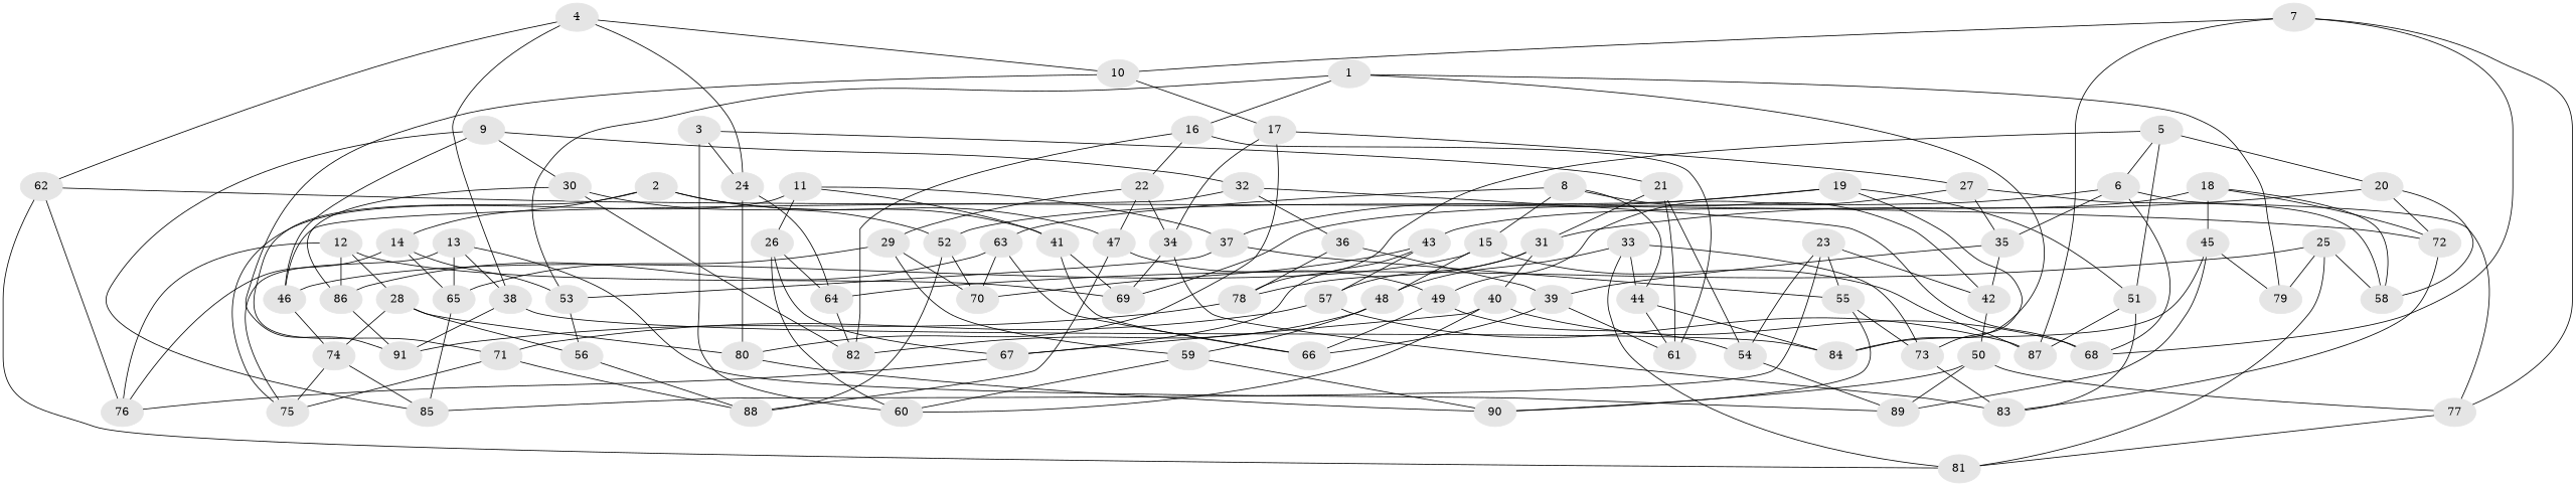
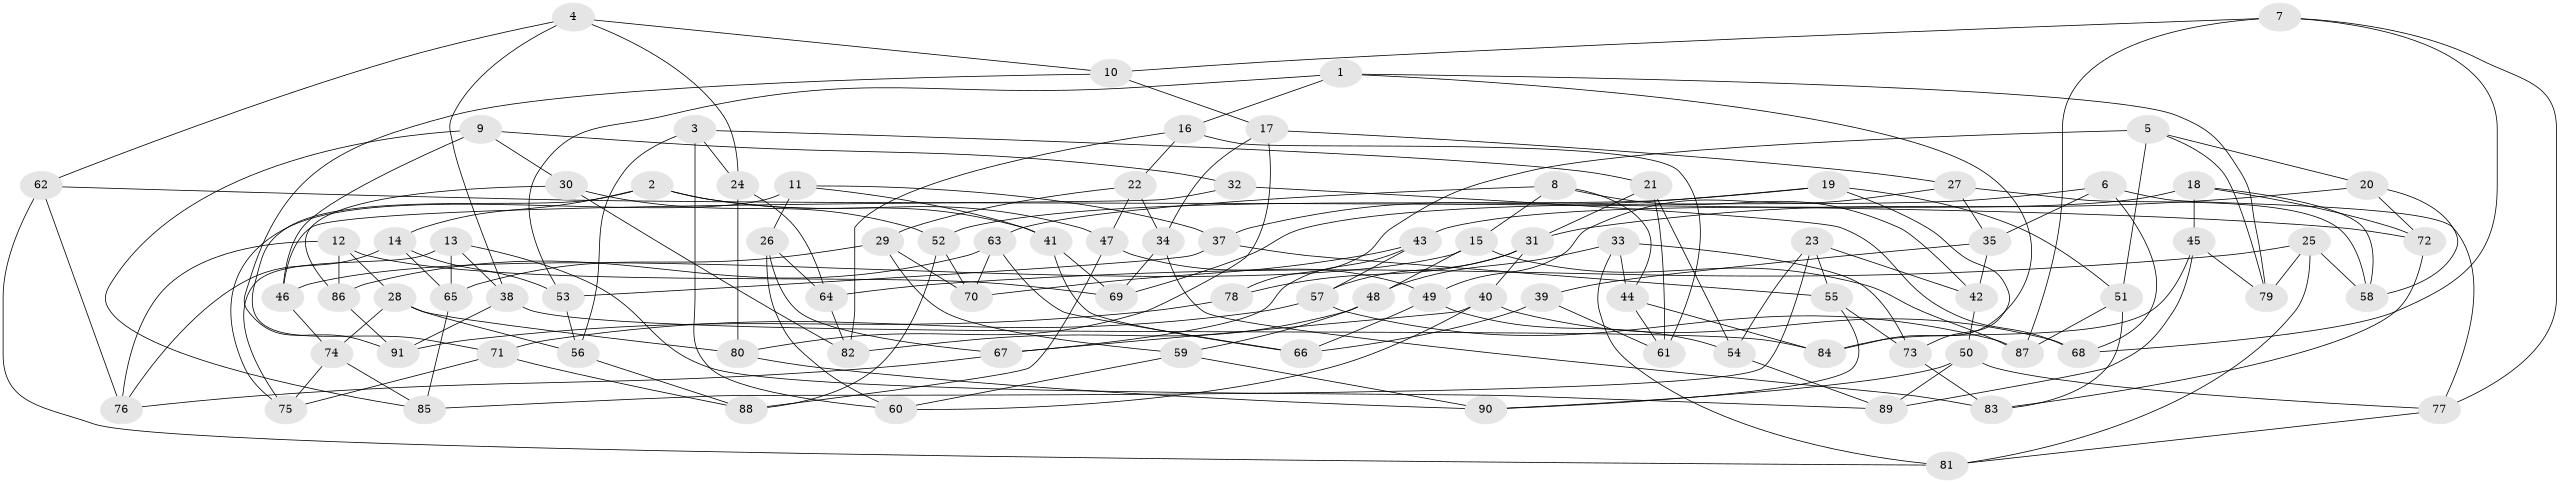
  graph {
    node [color=gray90 style=filled]
    1
    16
    53
    79
    84
    22
    61
    82
    56
    2
    14
    41
    47
    71
    76
    65
    69
    66
    49
    88
    75
    3
    21
    24
    60
    31
    54
    80
    64
    4
    10
    38
    62
    17
    91
    72
    81
    5
    20
    51
    78
    58
    87
    83
    6
    35
    68
    77
    42
    39
    7
    8
    15
    44
    63
    46
    48
    50
    86
    70
    9
    30
    32
    85
    52
-   36
    74
    27
    34
    11
    26
    37
    67
    55
    12
    28
    13
    89
    59
    29
    90
    18
    43
    45
    57
    19
    73
    40
    23
    25
    33
    1 -- 16
    1 -- 53
    1 -- 79
    1 -- 84
    16 -- 22
    16 -- 61
    16 -- 82
    53 -- 56
    22 -- 47
    22 -- 34
    22 -- 29
    56 -- 88
    2 -- 14
    2 -- 41
    2 -- 47
    2 -- 71
    14 -- 53
    14 -- 76
    14 -- 65
    41 -- 69
    41 -- 66
    47 -- 49
    47 -- 88
    71 -- 88
    71 -- 75
    65 -- 85
    49 -- 66
    49 -- 54
+   3 -- 56
    3 -- 21
    3 -- 24
    3 -- 60
    21 -- 61
    21 -- 31
    21 -- 54
    24 -- 80
    24 -- 64
    31 -- 78
    31 -- 57
    31 -- 40
    54 -- 89
    80 -- 90
    64 -- 82
    4 -- 24
    4 -- 10
    4 -- 38
    4 -- 62
    10 -- 17
    10 -- 91
    38 -- 84
    38 -- 91
    62 -- 76
    62 -- 72
    62 -- 81
    17 -- 80
    17 -- 27
    17 -- 34
    72 -- 83
-   5 -- 6
+   5 -- 79
    5 -- 20
    5 -- 51
    5 -- 78
    20 -- 31
    20 -- 72
    20 -- 58
    51 -- 87
    51 -- 83
    78 -- 91
    6 -- 69
    6 -- 35
    6 -- 68
    6 -- 77
    35 -- 42
    35 -- 39
    77 -- 81
    42 -- 50
    39 -- 61
    39 -- 66
    7 -- 10
    7 -- 87
    7 -- 68
    7 -- 77
    8 -- 42
    8 -- 15
    8 -- 44
    8 -- 63
    15 -- 87
    15 -- 46
    15 -- 48
    44 -- 84
    44 -- 61
    63 -- 66
    63 -- 86
    63 -- 70
    46 -- 74
    48 -- 82
    48 -- 59
    50 -- 77
    50 -- 89
    50 -- 90
    86 -- 91
    9 -- 46
    9 -- 30
    9 -- 32
    9 -- 85
    30 -- 82
    30 -- 86
    30 -- 52
    32 -- 68
    32 -- 46
-   32 -- 36
    52 -- 88
    52 -- 70
-   36 -- 78
-   36 -- 39
    74 -- 75
    74 -- 85
    27 -- 49
    27 -- 58
    27 -- 35
    34 -- 69
    34 -- 83
    11 -- 41
    11 -- 75
    11 -- 26
    11 -- 37
    26 -- 60
    26 -- 64
    26 -- 67
    37 -- 53
    37 -- 55
    67 -- 76
    55 -- 90
    55 -- 73
    12 -- 76
    12 -- 69
    12 -- 86
    12 -- 28
    28 -- 56
    28 -- 80
    28 -- 74
    13 -- 65
    13 -- 75
    13 -- 38
    13 -- 89
    59 -- 60
    59 -- 90
    29 -- 65
    29 -- 70
    29 -- 59
    18 -- 72
    18 -- 58
    18 -- 43
    18 -- 45
    43 -- 70
    43 -- 67
    43 -- 57
    45 -- 79
    45 -- 84
    45 -- 89
    57 -- 71
    57 -- 87
    19 -- 51
    19 -- 52
    19 -- 37
    19 -- 73
    73 -- 83
    40 -- 60
    40 -- 68
    40 -- 67
    23 -- 54
    23 -- 42
    23 -- 85
    23 -- 55
    25 -- 79
    25 -- 64
    25 -- 81
    25 -- 58
    33 -- 81
    33 -- 44
    33 -- 48
    33 -- 73
  }
